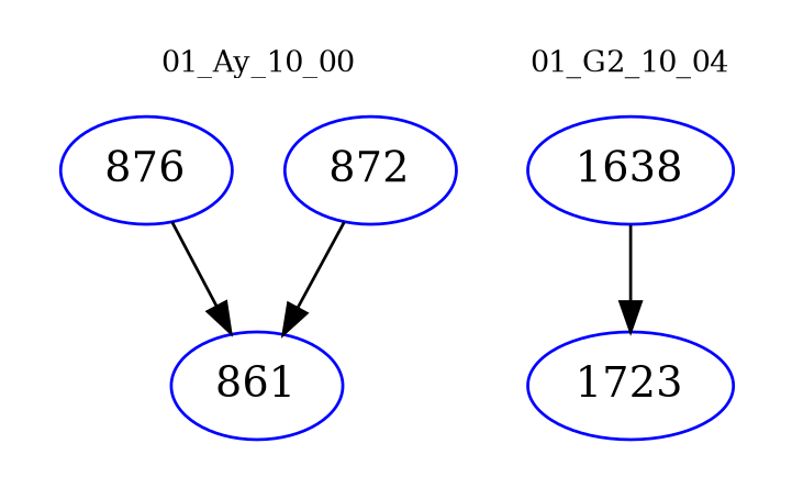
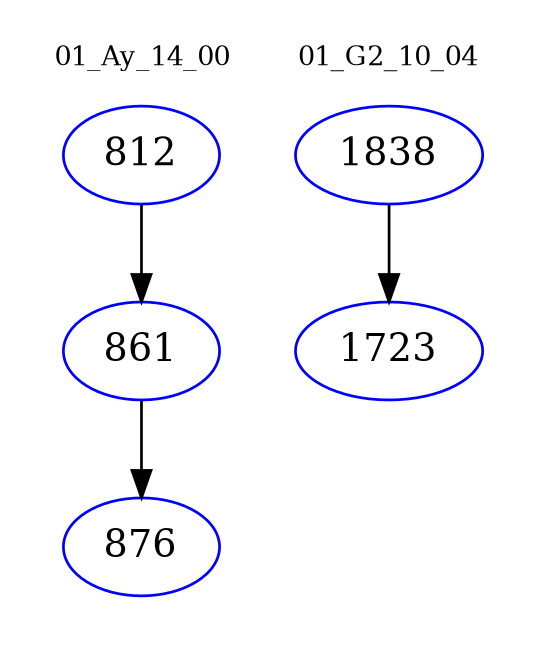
  digraph {
    node [color=blue]
    edge [color=black]
-   n1 [label=872]
+   n1 [label=812]
    n2 [label=861]
    n3 [label=876]
-   n4 [label=1638]
+   n4 [label=1838]
    n5 [label=1723]
    subgraph cluster_1 {
      color=white
      fontsize=10
-     label="01_Ay_10_00"
+     label="01_Ay_14_00"
      n1
      n2
      n3
    }
    subgraph cluster_2 {
      color=white
      fontsize=10
      label="01_G2_10_04"
      n4
      n5
    }
    n1 -> n2
-   n3 -> n2
+   n2 -> n3
    n4 -> n5
  }
